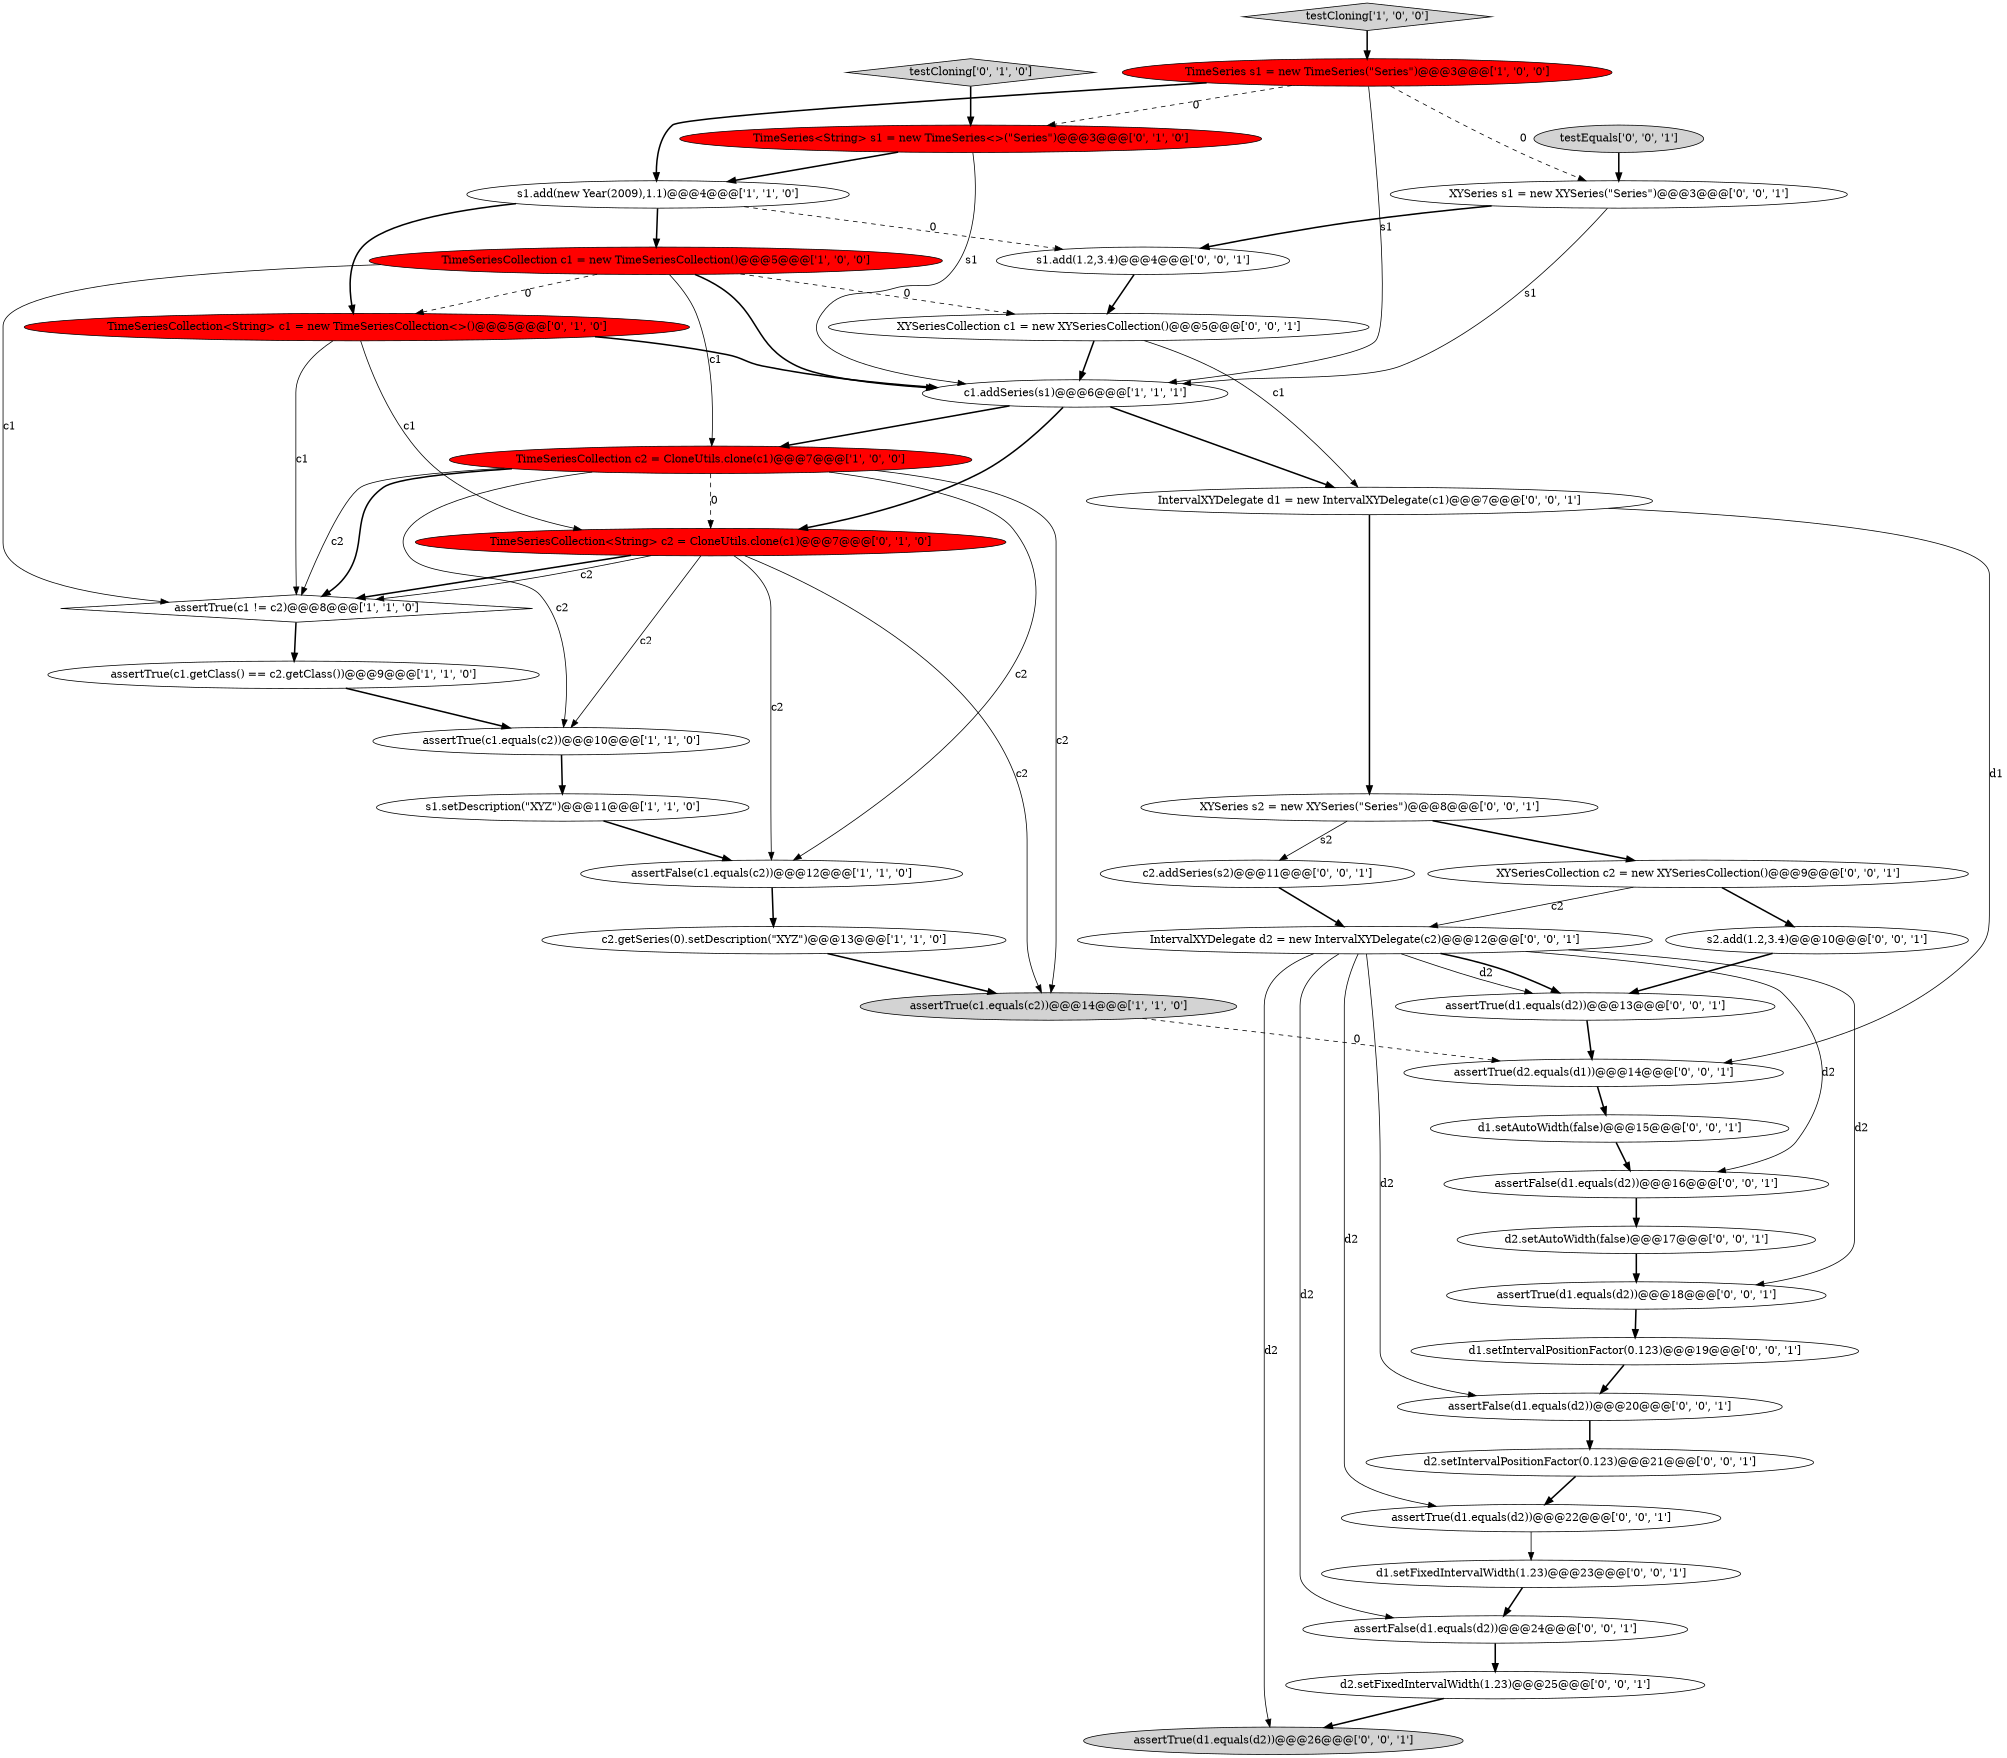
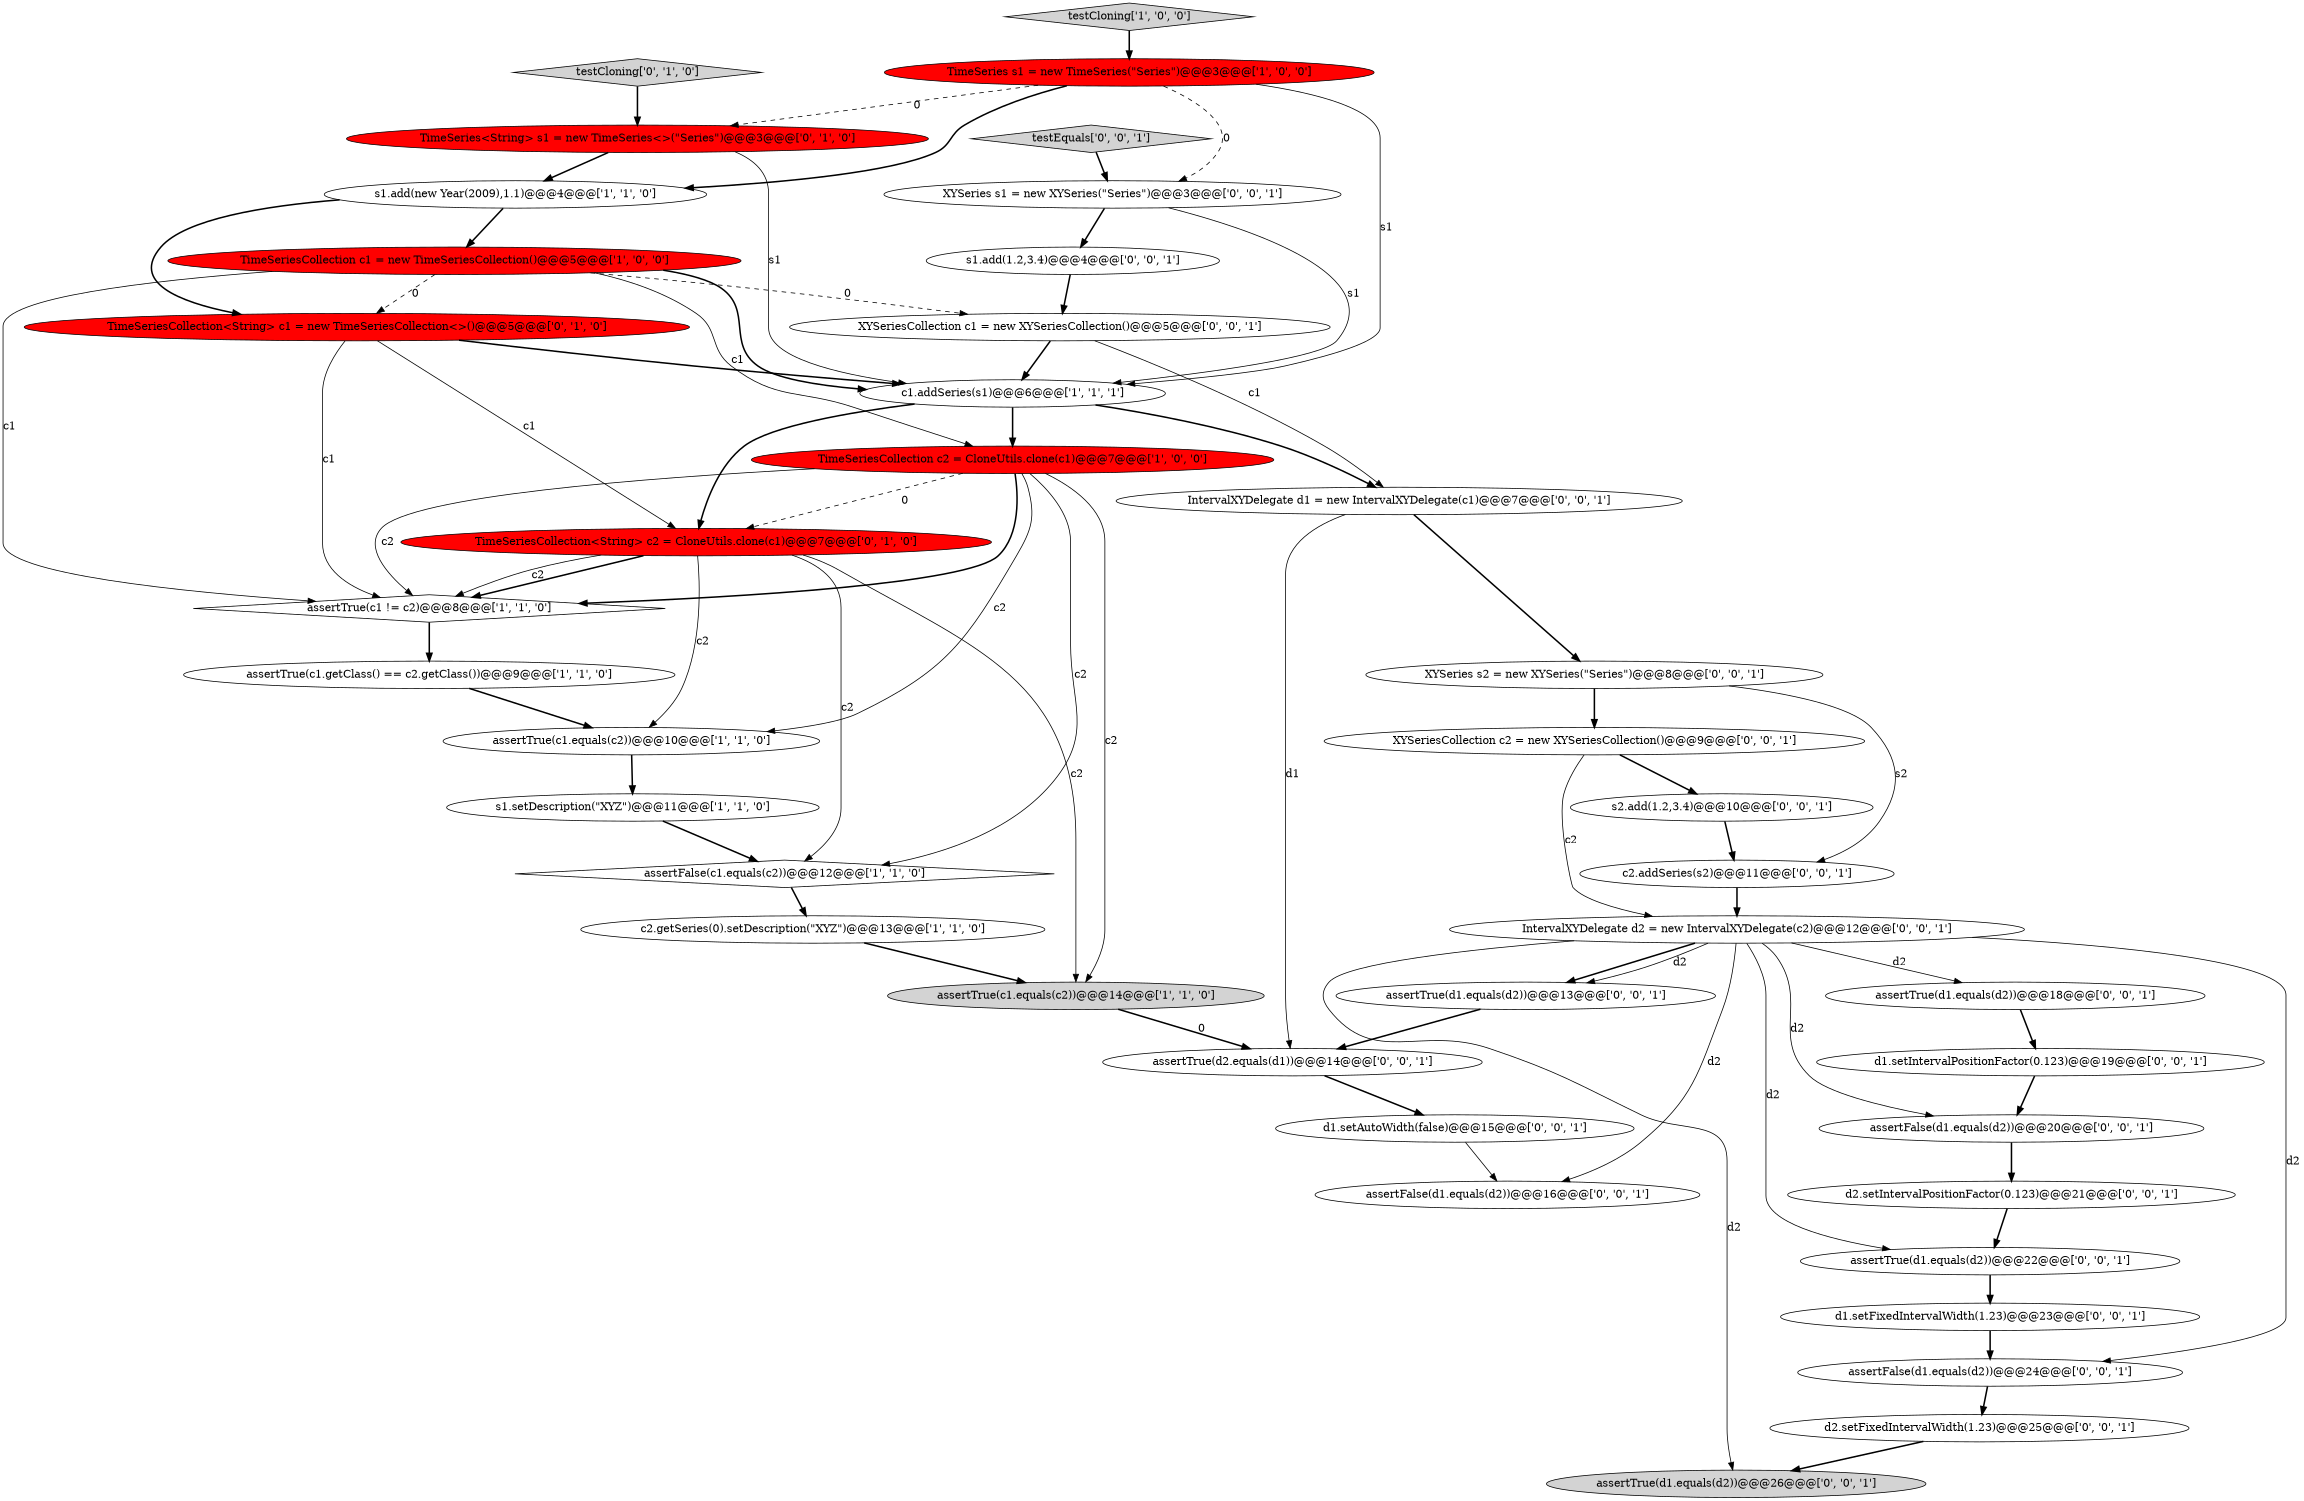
  digraph {
    fontname="DejaVu Serif"
    node [fillcolor=white fontname="DejaVu Serif" shape=ellipse style=filled]
    edge [fontname="DejaVu Serif" style=bold]
    n1 [label="IntervalXYDelegate d2 = new IntervalXYDelegate(c2)@@@12@@@['0', '0', '1']"]
    n2 [label="assertFalse(d1.equals(d2))@@@20@@@['0', '0', '1']"]
    n3 [label="assertTrue(d1.equals(d2))@@@13@@@['0', '0', '1']"]
    n4 [fillcolor=lightgray label="assertTrue(d1.equals(d2))@@@26@@@['0', '0', '1']"]
    n5 [label="assertFalse(d1.equals(d2))@@@24@@@['0', '0', '1']"]
    n6 [label="assertTrue(d1.equals(d2))@@@22@@@['0', '0', '1']"]
    n7 [label="assertFalse(d1.equals(d2))@@@16@@@['0', '0', '1']"]
    n8 [label="assertTrue(d1.equals(d2))@@@18@@@['0', '0', '1']"]
    n9 [label="d2.setIntervalPositionFactor(0.123)@@@21@@@['0', '0', '1']"]
    n10 [label="assertTrue(d2.equals(d1))@@@14@@@['0', '0', '1']"]
    n11 [label="d2.setFixedIntervalWidth(1.23)@@@25@@@['0', '0', '1']"]
    n12 [label="d1.setFixedIntervalWidth(1.23)@@@23@@@['0', '0', '1']"]
-   n13 [label="d2.setAutoWidth(false)@@@17@@@['0', '0', '1']"]
    n14 [label="d1.setIntervalPositionFactor(0.123)@@@19@@@['0', '0', '1']"]
    n15 [label="c1.addSeries(s1)@@@6@@@['1', '1', '1']"]
    n16 [fillcolor=red label="TimeSeriesCollection<String> c2 = CloneUtils.clone(c1)@@@7@@@['0', '1', '0']"]
    n17 [fillcolor=red label="TimeSeriesCollection c2 = CloneUtils.clone(c1)@@@7@@@['1', '0', '0']"]
    n18 [label="IntervalXYDelegate d1 = new IntervalXYDelegate(c1)@@@7@@@['0', '0', '1']"]
    n19 [label="assertTrue(c1.equals(c2))@@@10@@@['1', '1', '0']"]
-   n20 [label="assertFalse(c1.equals(c2))@@@12@@@['1', '1', '0']"]
+   n20 [label="assertFalse(c1.equals(c2))@@@12@@@['1', '1', '0']" shape=diamond]
    n21 [label="assertTrue(c1 != c2)@@@8@@@['1', '1', '0']" shape=diamond]
    n22 [fillcolor=lightgray label="assertTrue(c1.equals(c2))@@@14@@@['1', '1', '0']"]
    n23 [label="XYSeries s2 = new XYSeries(\"Series\")@@@8@@@['0', '0', '1']"]
-   n24 [fillcolor=lightgray label="testEquals['0', '0', '1']"]
+   n24 [fillcolor=lightgray label="testEquals['0', '0', '1']" shape=diamond]
    n25 [label="XYSeries s1 = new XYSeries(\"Series\")@@@3@@@['0', '0', '1']"]
    n26 [label="s1.add(1.2,3.4)@@@4@@@['0', '0', '1']"]
    n27 [label="assertTrue(c1.getClass() == c2.getClass())@@@9@@@['1', '1', '0']"]
    n28 [label="s1.setDescription(\"XYZ\")@@@11@@@['1', '1', '0']"]
    n29 [label="d1.setAutoWidth(false)@@@15@@@['0', '0', '1']"]
    n30 [label="c2.addSeries(s2)@@@11@@@['0', '0', '1']"]
    n31 [label="XYSeriesCollection c2 = new XYSeriesCollection()@@@9@@@['0', '0', '1']"]
    n32 [label="s2.add(1.2,3.4)@@@10@@@['0', '0', '1']"]
    n33 [label="XYSeriesCollection c1 = new XYSeriesCollection()@@@5@@@['0', '0', '1']"]
    n34 [label="c2.getSeries(0).setDescription(\"XYZ\")@@@13@@@['1', '1', '0']"]
    n35 [fillcolor=red label="TimeSeries<String> s1 = new TimeSeries<>(\"Series\")@@@3@@@['0', '1', '0']"]
    n36 [label="s1.add(new Year(2009),1.1)@@@4@@@['1', '1', '0']"]
    n37 [fillcolor=red label="TimeSeriesCollection c1 = new TimeSeriesCollection()@@@5@@@['1', '0', '0']"]
    n38 [fillcolor=red label="TimeSeriesCollection<String> c1 = new TimeSeriesCollection<>()@@@5@@@['0', '1', '0']"]
    n39 [fillcolor=red label="TimeSeries s1 = new TimeSeries(\"Series\")@@@3@@@['1', '0', '0']"]
    n40 [fillcolor=lightgray label="testCloning['1', '0', '0']" shape=diamond]
    n41 [fillcolor=lightgray label="testCloning['0', '1', '0']" shape=diamond]
    n1 -> n2 [label=d2 style=solid]
    n1 -> n3
    n1 -> n3 [label=d2 style=solid]
    n1 -> n4 [label=d2 style=solid]
    n1 -> n5 [label=d2 style=solid]
    n1 -> n6 [label=d2 style=solid]
    n1 -> n7 [label=d2 style=solid]
    n1 -> n8 [label=d2 style=solid]
    n2 -> n9
    n3 -> n10
    n5 -> n11
-   n6 -> n12 [style=solid]
-   n7 -> n13
+   n6 -> n12
    n8 -> n14
    n9 -> n6
    n10 -> n29
    n11 -> n4
    n12 -> n5
-   n13 -> n8
    n14 -> n2
    n15 -> n16
    n15 -> n17
    n15 -> n18
    n16 -> n19 [label=c2 style=solid]
    n16 -> n20 [label=c2 style=solid]
    n16 -> n21
    n16 -> n21 [label=c2 style=solid]
    n16 -> n22 [label=c2 style=solid]
    n17 -> n16 [label=0 style=dashed]
    n17 -> n19 [label=c2 style=solid]
    n17 -> n20 [label=c2 style=solid]
    n17 -> n21
    n17 -> n21 [label=c2 style=solid]
    n17 -> n22 [label=c2 style=solid]
    n18 -> n10 [label=d1 style=solid]
    n18 -> n23
    n19 -> n28
    n20 -> n34
    n21 -> n27
-   n22 -> n10 [label=0 style=dashed]
+   n22 -> n10 [label=0]
    n23 -> n30 [label=s2 style=solid]
    n23 -> n31
    n24 -> n25
    n25 -> n15 [label=s1 style=solid]
    n25 -> n26
    n26 -> n33
    n27 -> n19
    n28 -> n20
-   n29 -> n7
+   n29 -> n7 [style=solid]
    n30 -> n1
    n31 -> n1 [label=c2 style=solid]
    n31 -> n32
-   n32 -> n3
+   n32 -> n30
    n33 -> n15
    n33 -> n18 [label=c1 style=solid]
    n34 -> n22
    n35 -> n15 [label=s1 style=solid]
    n35 -> n36
-   n36 -> n26 [label=0 style=dashed]
    n36 -> n37
    n36 -> n38
    n37 -> n15
    n37 -> n17 [label=c1 style=solid]
    n37 -> n21 [label=c1 style=solid]
    n37 -> n33 [label=0 style=dashed]
    n37 -> n38 [label=0 style=dashed]
    n38 -> n15
    n38 -> n16 [label=c1 style=solid]
    n38 -> n21 [label=c1 style=solid]
    n39 -> n15 [label=s1 style=solid]
    n39 -> n25 [label=0 style=dashed]
    n39 -> n35 [label=0 style=dashed]
    n39 -> n36
    n40 -> n39
    n41 -> n35
  }
